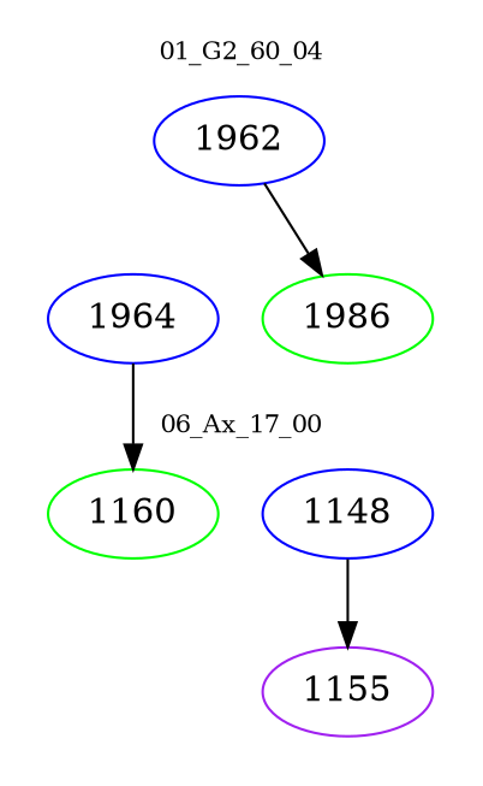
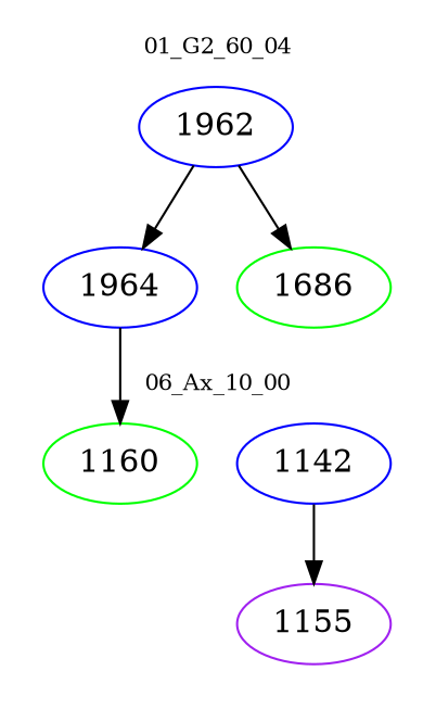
  digraph {
    node [color=blue]
    edge [color=black]
-   n1 [label=1148]
+   n1 [label=1142]
    n2 [color=purple label=1155]
    n3 [color=green label=1160]
    n4 [label=1962]
    n5 [label=1964]
-   n6 [color=green label=1986]
+   n6 [color=green label=1686]
    subgraph cluster_1 {
      color=white
      fontsize=10
-     label="06_Ax_17_00"
+     label="06_Ax_10_00"
      n1
      n2
      n3
    }
    subgraph cluster_2 {
      color=white
      fontsize=10
      label="01_G2_60_04"
      n4
      n5
      n6
    }
    n1 -> n2
+   n4 -> n5
    n4 -> n6
    n5 -> n3
  }
